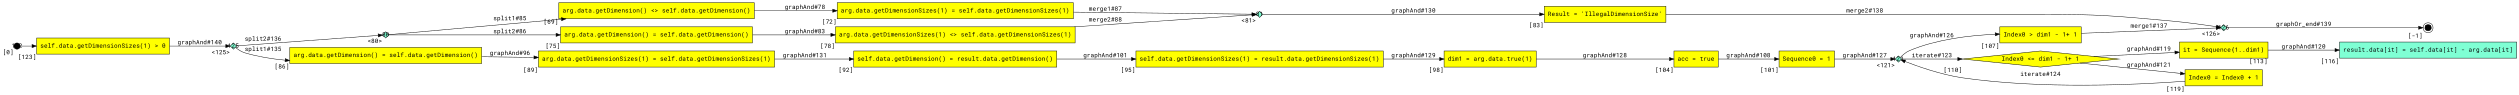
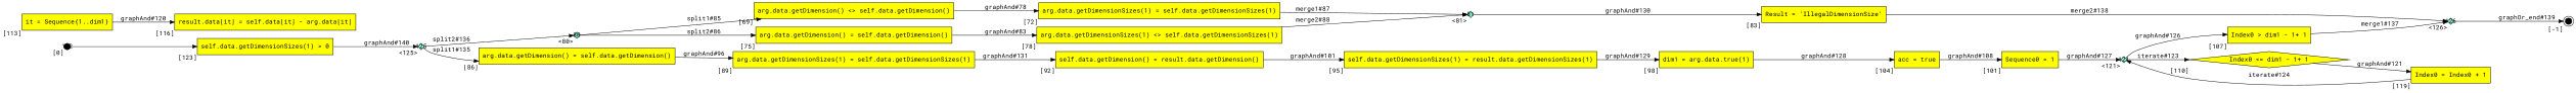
  digraph {
    fontname="Roboto Mono"
    rankdir=LR
    node [fillcolor=yellow fontname="Roboto Mono" shape=box style=filled]
    edge [fontname="Roboto Mono"]
    n1 [label="arg.data.getDimension() <> self.data.getDimension()" xlabel="[69]"]
    n2 [label="arg.data.getDimensionSizes(1) = self.data.getDimensionSizes(1)" xlabel="[72]"]
    81 [fillcolor=aquamarine fixedsize=true height=.2 shape=diamond width=.2 xlabel="<81>"]
    n4 [label="Result = 'IllegalDimensionSize'" xlabel="[83]"]
    n5 [label="arg.data.getDimension() = self.data.getDimension()" xlabel="[75]"]
    n6 [label="arg.data.getDimensionSizes(1) <> self.data.getDimensionSizes(1)" xlabel="[78]"]
    80 [fillcolor=aquamarine fixedsize=true height=.2 shape=diamond width=.2 xlabel="<80>"]
    126 [fillcolor=aquamarine fixedsize=true height=.2 shape=diamond width=.2 xlabel="<126>"]
    84 [fillcolor=black fixedsize=true height=.2 shape=doublecircle width=.2 xlabel="[-1]"]
    n10 [label="arg.data.getDimension() = self.data.getDimension()" xlabel="[86]"]
    n11 [label="arg.data.getDimensionSizes(1) = self.data.getDimensionSizes(1)" xlabel="[89]"]
    n12 [label="self.data.getDimension() = result.data.getDimension()" xlabel="[92]"]
    n13 [label="self.data.getDimensionSizes(1) = result.data.getDimensionSizes(1)" xlabel="[95]"]
    n14 [label="dim1 = arg.data.true(1)" xlabel="[98]"]
    n15 [label="acc = true" xlabel="[104]"]
    n16 [label="Sequence0 = 1" xlabel="[101]"]
    121 [fillcolor=aquamarine fixedsize=true height=.2 shape=diamond width=.2 xlabel="<121>"]
    n18 [label="Index0 > dim1 - 1+ 1" xlabel="[107]"]
    n19 [label="Index0 <= dim1 - 1+ 1" shape=diamond xlabel="[110]"]
    n20 [label="it = Sequence{1..dim1}" xlabel="[113]"]
    n21 [label="Index0 = Index0 + 1" xlabel="[119]"]
-   n22 [fillcolor=aquamarine label="result.data[it] = self.data[it] - arg.data[it]" xlabel="[116]"]
+   n22 [label="result.data[it] = self.data[it] - arg.data[it]" xlabel="[116]"]
    122 [fillcolor=black fixedsize=true height=.2 shape=circle width=.2 xlabel="[0]"]
    n24 [label="self.data.getDimensionSizes(1) > 0" xlabel="[123]"]
    125 [fillcolor=aquamarine fixedsize=true height=.2 shape=diamond width=.2 xlabel="<125>"]
    n1 -> n2 [label="graphAnd#78"]
    n2 -> 81 [label="merge1#87"]
    81 -> n4 [label="graphAnd#130"]
    n4 -> 126 [label="merge2#138"]
    n5 -> n6 [label="graphAnd#83"]
    n6 -> 81 [label="merge2#88"]
    80 -> n1 [label="split1#85"]
    80 -> n5 [label="split2#86"]
    126 -> 84 [label="graphOr_end#139"]
    n10 -> n11 [label="graphAnd#96"]
    n11 -> n12 [label="graphAnd#131"]
    n12 -> n13 [label="graphAnd#101"]
    n13 -> n14 [label="graphAnd#129"]
    n14 -> n15 [label="graphAnd#128"]
    n15 -> n16 [label="graphAnd#108"]
    n16 -> 121 [label="graphAnd#127"]
    121 -> n18 [label="graphAnd#126"]
    121 -> n19 [label="iterate#123"]
    n18 -> 126 [label="merge1#137"]
-   n19 -> n20 [label="graphAnd#119"]
    n19 -> n21 [label="graphAnd#121"]
    n20 -> n22 [label="graphAnd#120"]
    n21 -> 121 [label="iterate#124"]
    122 -> n24
    n24 -> 125 [label="graphAnd#140"]
    125 -> 80 [label="split2#136"]
    125 -> n10 [label="split1#135"]
  }
